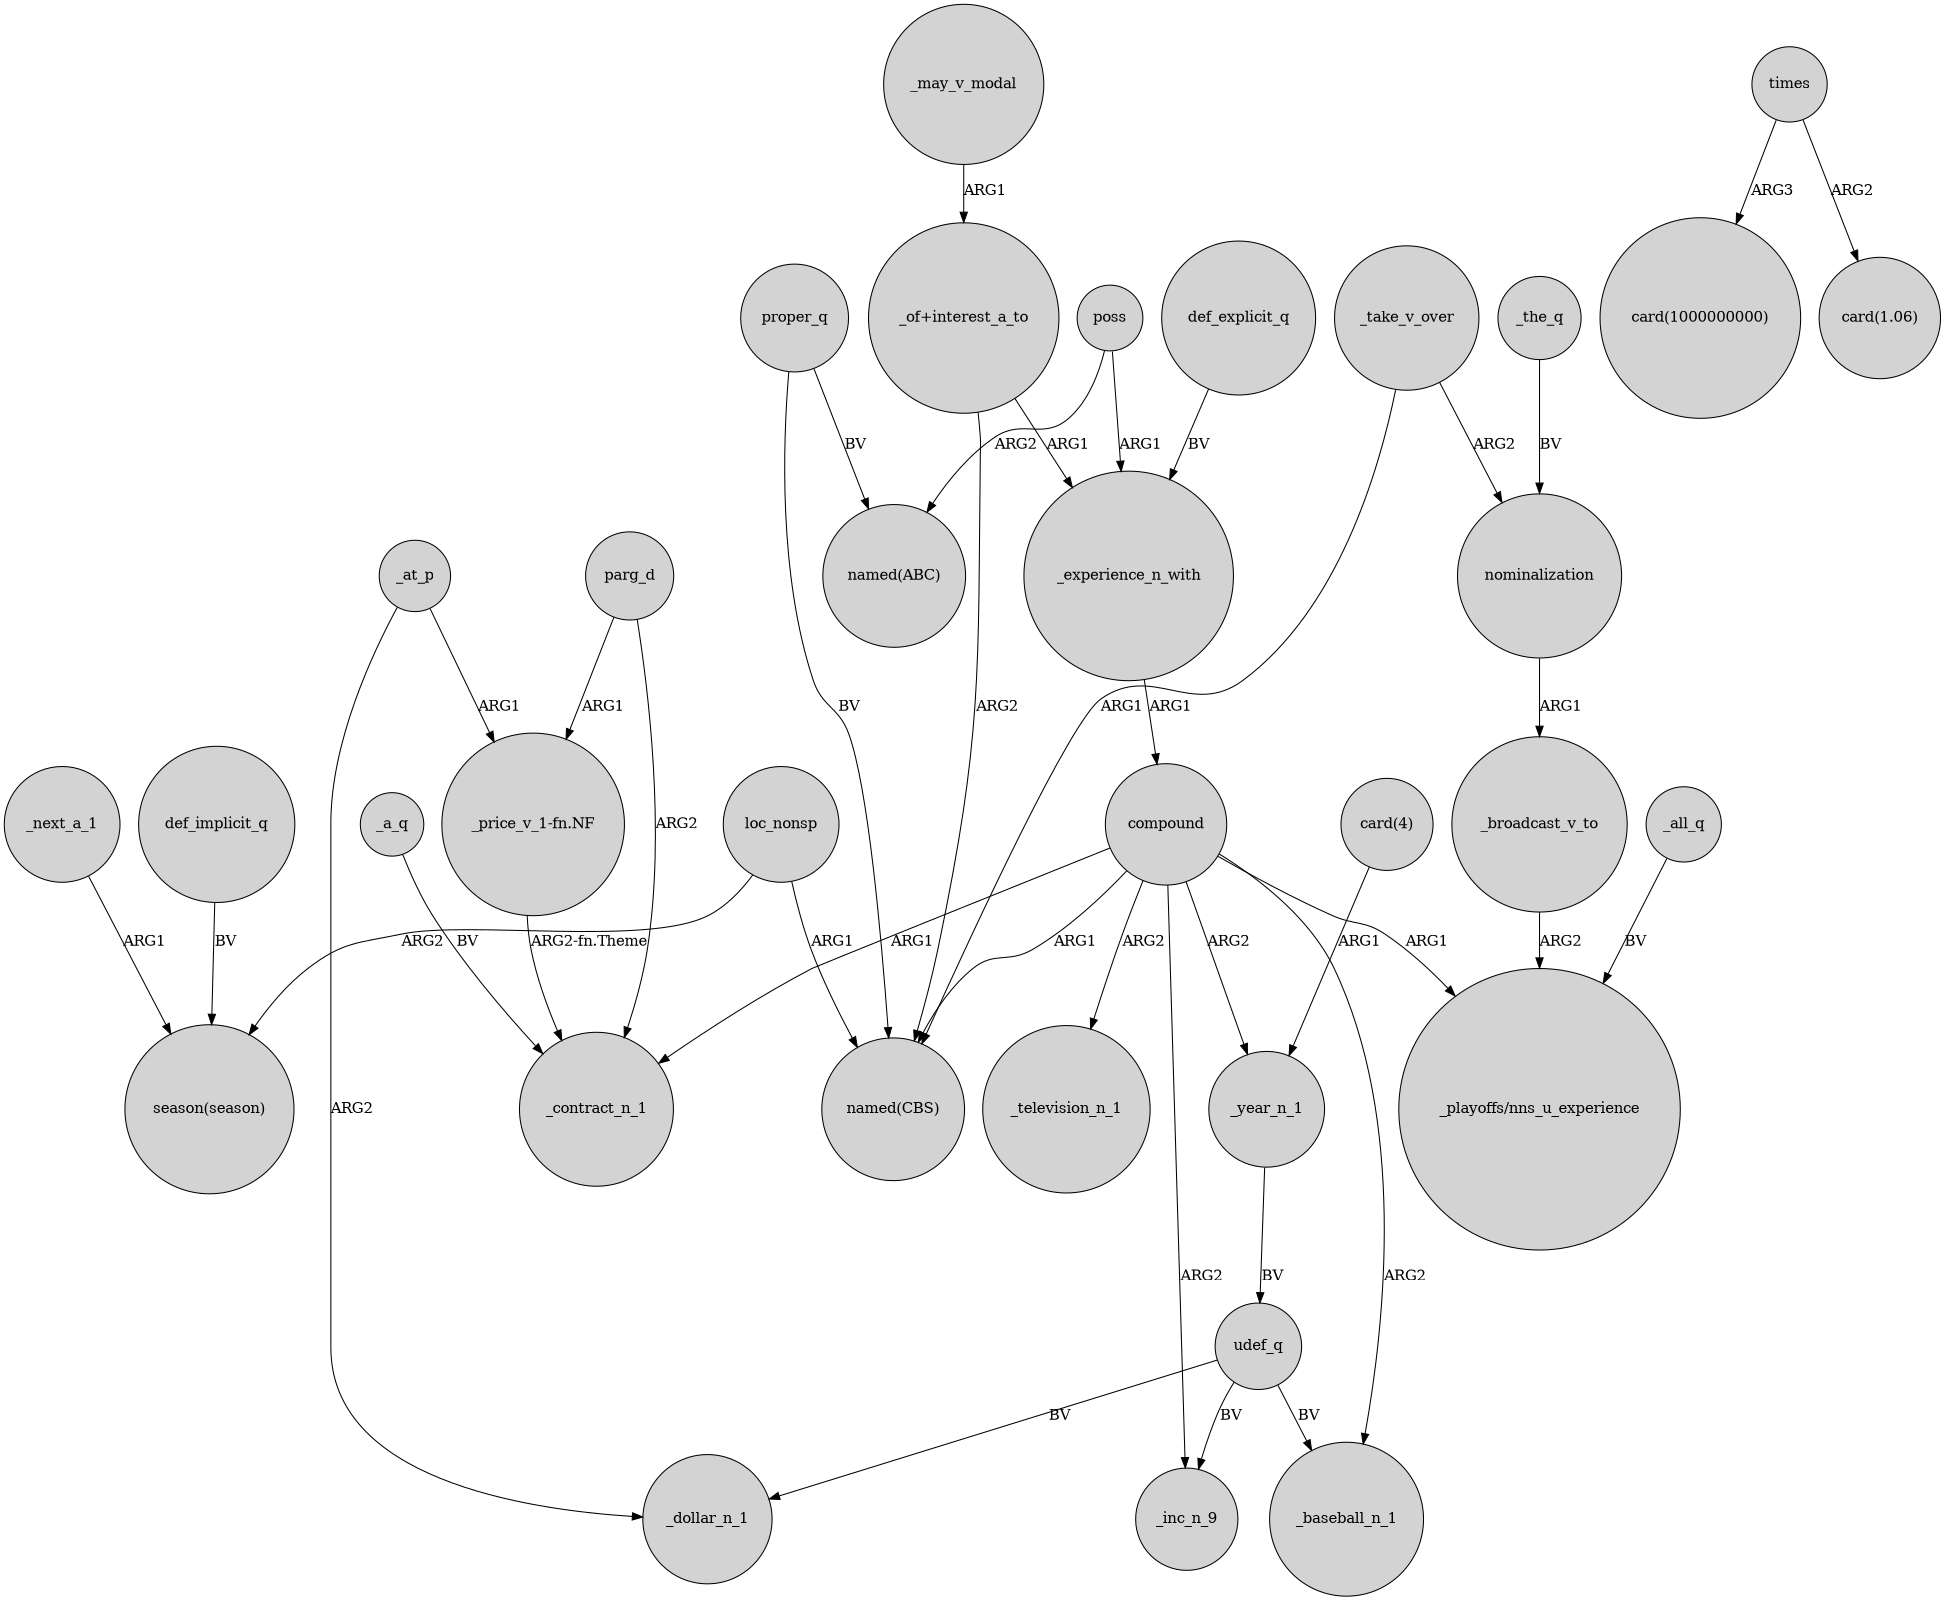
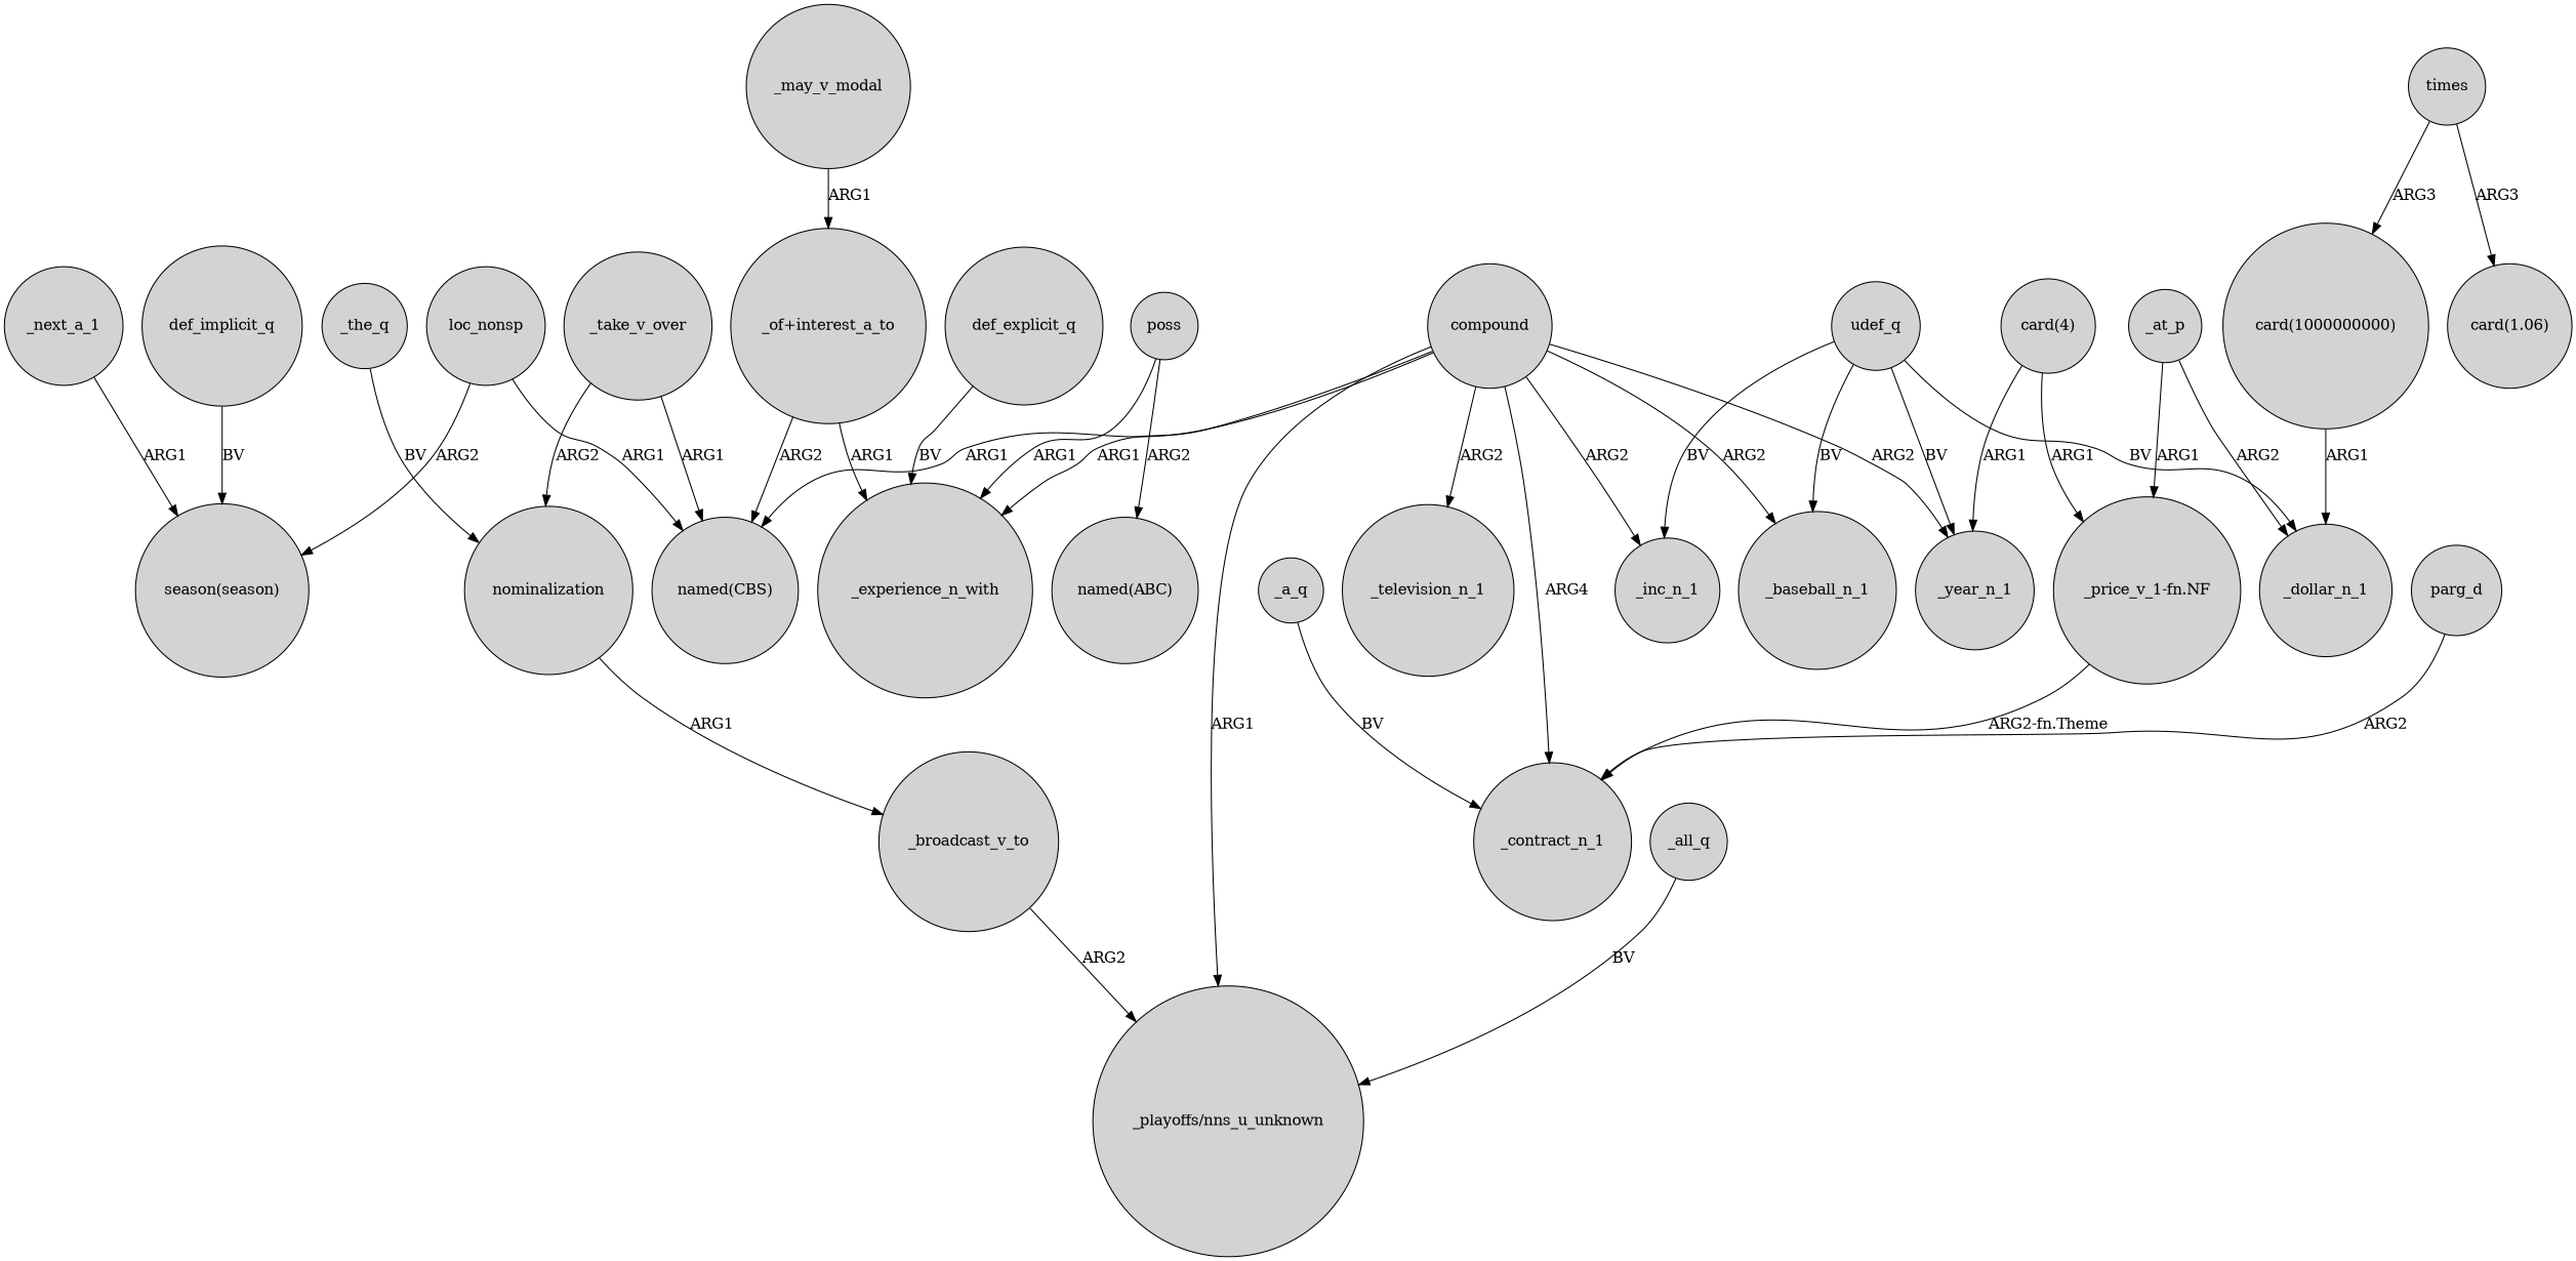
  digraph {
    node [shape=circle style=filled]
    "_of+interest_a_to"
    "named(CBS)"
    _experience_n_with
    loc_nonsp
    "season(season)"
    _at_p
    _dollar_n_1
    "_price_v_1-fn.NF"
    _contract_n_1
    udef_q
-   _inc_n_1 [label=_inc_n_9]
+   _inc_n_1
    _baseball_n_1
    _year_n_1
-   proper_q
    "named(ABC)"
    _the_q
    nominalization
    _broadcast_v_to
-   "_playoffs/nns_u_unknown" [label="_playoffs/nns_u_experience"]
+   "_playoffs/nns_u_unknown"
    _may_v_modal
    "card(4)"
    _take_v_over
    compound
    _television_n_1
    _a_q
    times
    "card(1000000000)"
    "card(1.06)"
    def_explicit_q
    _all_q
    poss
    parg_d
    _next_a_1
    def_implicit_q
    "_of+interest_a_to" -> "named(CBS)" [label=ARG2]
    "_of+interest_a_to" -> _experience_n_with [label=ARG1]
    loc_nonsp -> "named(CBS)" [label=ARG1]
    loc_nonsp -> "season(season)" [label=ARG2]
    _at_p -> _dollar_n_1 [label=ARG2]
    _at_p -> "_price_v_1-fn.NF" [label=ARG1]
    "_price_v_1-fn.NF" -> _contract_n_1 [label="ARG2-fn.Theme"]
    udef_q -> _dollar_n_1 [label=BV]
    udef_q -> _inc_n_1 [label=BV]
    udef_q -> _baseball_n_1 [label=BV]
-   _year_n_1 -> udef_q [label=BV]
-   proper_q -> "named(CBS)" [label=BV]
-   proper_q -> "named(ABC)" [label=BV]
+   udef_q -> _year_n_1 [label=BV]
    _the_q -> nominalization [label=BV]
    nominalization -> _broadcast_v_to [label=ARG1]
    _broadcast_v_to -> "_playoffs/nns_u_unknown" [label=ARG2]
    _may_v_modal -> "_of+interest_a_to" [label=ARG1]
    "card(4)" -> _year_n_1 [label=ARG1]
    _take_v_over -> "named(CBS)" [label=ARG1]
    _take_v_over -> nominalization [label=ARG2]
    compound -> "named(CBS)" [label=ARG1]
-   _experience_n_with -> compound [label=ARG1]
-   compound -> _contract_n_1 [label=ARG1]
+   compound -> _experience_n_with [label=ARG1]
+   compound -> _contract_n_1 [label=ARG4]
    compound -> _inc_n_1 [label=ARG2]
    compound -> _baseball_n_1 [label=ARG2]
    compound -> _year_n_1 [label=ARG2]
    compound -> "_playoffs/nns_u_unknown" [label=ARG1]
    compound -> _television_n_1 [label=ARG2]
    _a_q -> _contract_n_1 [label=BV]
    times -> "card(1000000000)" [label=ARG3]
-   times -> "card(1.06)" [label=ARG2]
+   times -> "card(1.06)" [label=ARG3]
+   "card(1000000000)" -> _dollar_n_1 [label=ARG1]
    def_explicit_q -> _experience_n_with [label=BV]
    _all_q -> "_playoffs/nns_u_unknown" [label=BV]
    poss -> _experience_n_with [label=ARG1]
    poss -> "named(ABC)" [label=ARG2]
-   parg_d -> "_price_v_1-fn.NF" [label=ARG1]
+   "card(4)" -> "_price_v_1-fn.NF" [label=ARG1]
    parg_d -> _contract_n_1 [label=ARG2]
    _next_a_1 -> "season(season)" [label=ARG1]
    def_implicit_q -> "season(season)" [label=BV]
  }
